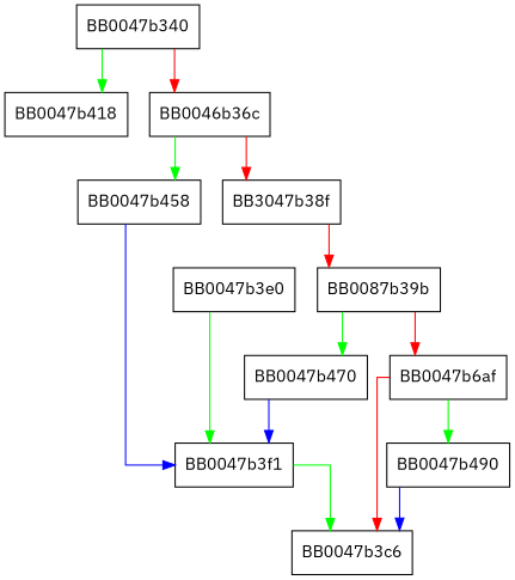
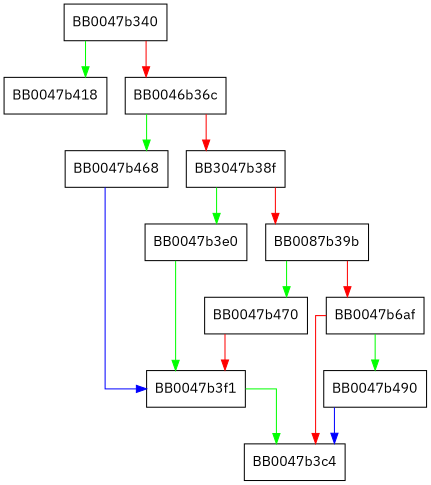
  digraph {
    fontname="IBM Plex Sans"
    splines=ortho
    node [fontname="IBM Plex Sans" shape=box]
    edge [color=green fontname="IBM Plex Sans"]
    BB0047b340
    BB0047b418
    n3 [label=BB0046b36c]
-   BB0047b458
+   BB0047b458 [label=BB0047b468]
    n5 [label=BB3047b38f]
    BB0047b3f1
    BB0047b3e0
    n8 [label=BB0087b39b]
-   BB0047b3c4 [label=BB0047b3c6]
+   BB0047b3c4
    BB0047b470
    n11 [label=BB0047b6af]
    BB0047b490
    BB0047b340 -> BB0047b418
    BB0047b340 -> n3 [color=red]
    n3 -> BB0047b458
    n3 -> n5 [color=red]
    BB0047b458 -> BB0047b3f1 [color=blue]
+   n5 -> BB0047b3e0
    n5 -> n8 [color=red]
    BB0047b3f1 -> BB0047b3c4
    BB0047b3e0 -> BB0047b3f1
    n8 -> BB0047b470
    n8 -> n11 [color=red]
-   BB0047b470 -> BB0047b3f1 [color=blue]
+   BB0047b470 -> BB0047b3f1 [color=red]
    n11 -> BB0047b3c4 [color=red]
    n11 -> BB0047b490
    BB0047b490 -> BB0047b3c4 [color=blue]
  }
